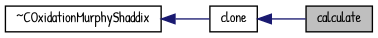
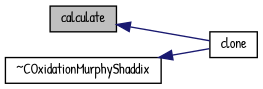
  digraph {
    fontname="Patrick Hand"
    rankdir=LR
    node [color=black fontname="Patrick Hand" fontsize=10 shape=record]
    edge [color=midnightblue dir=back fontname="Patrick Hand" fontsize=10 labelfontname=FreeSans labelfontsize=10 style=solid]
    n1 [fillcolor=grey75 fontcolor=black height=0.2 label=calculate style=filled width=0.4]
    n2 [height=0.2 label=clone width=0.4]
    n3 [height=0.2 label="~COxidationMurphyShaddix" width=0.4]
-   n2 -> n1
+   n1 -> n2
    n3 -> n2
  }
